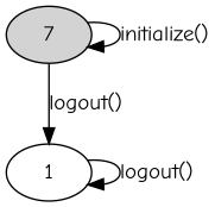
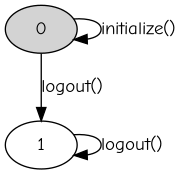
  digraph {
    fontname="Comic Neue"
    node [peripheries=1 shape=ellipse style=filled fontname="Comic Neue"]
    edge [fontname="Comic Neue"]
-   0 [fillcolor=lightgray label=7]
+   0 [fillcolor=lightgray]
    1 [fillcolor=white]
    0 -> 0 [label="initialize()"]
    0 -> 1 [label="logout()"]
    1 -> 1 [label="logout()"]
  }
